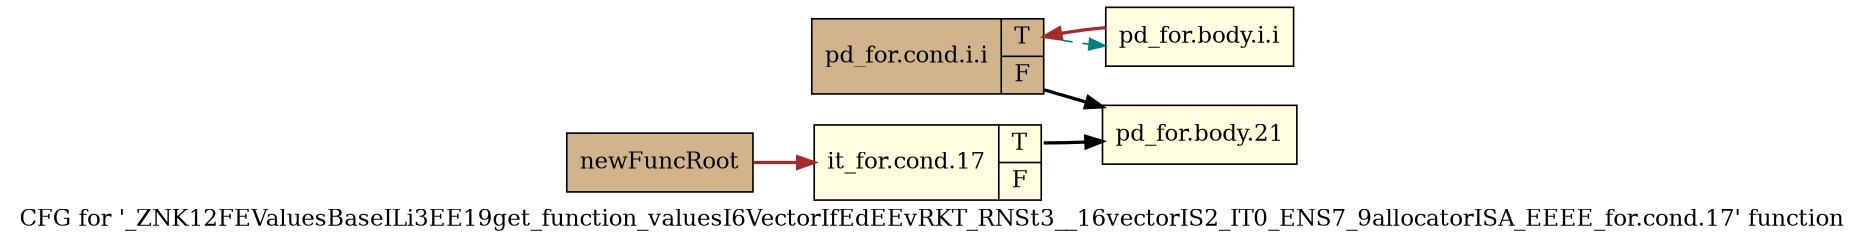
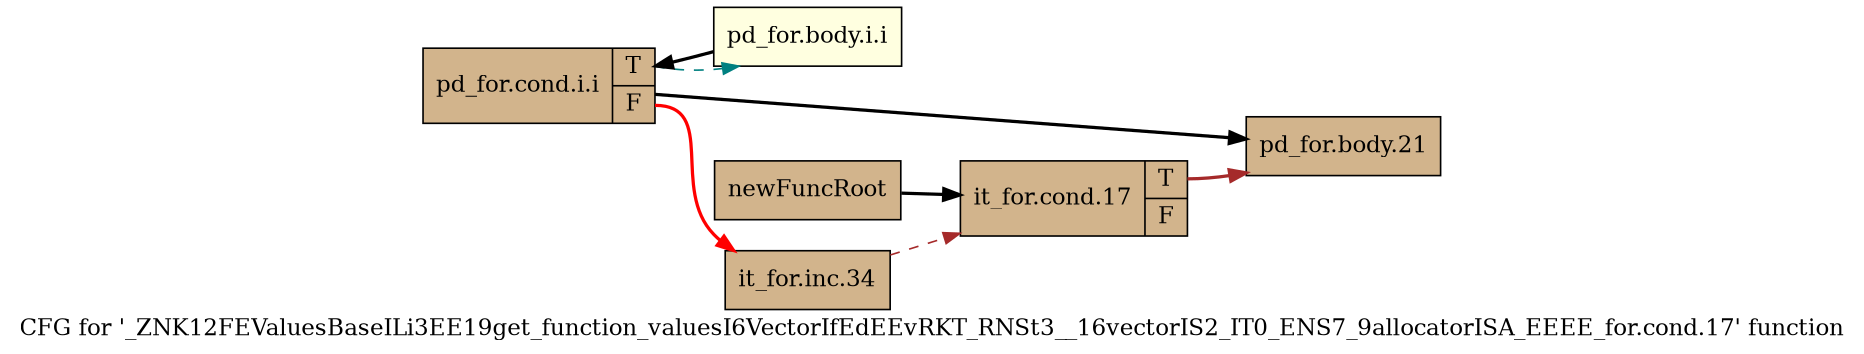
  digraph {
    label="CFG for '_ZNK12FEValuesBaseILi3EE19get_function_valuesI6VectorIfEdEEvRKT_RNSt3__16vectorIS2_IT0_ENS7_9allocatorISA_EEEE_for.cond.17' function"
    rankdir=LR
    node [fillcolor=tan shape=record style=filled]
    edge [color=black style=bold]
    n1 [label="{newFuncRoot}"]
-   n2 [fillcolor=lightyellow label="{it_for.cond.17|{<s0>T|<s1>F}}"]
-   n3 [fillcolor=lightyellow label="{pd_for.body.21}"]
+   n2 [label="{it_for.cond.17|{<s0>T|<s1>F}}"]
+   n3 [label="{pd_for.body.21}"]
    n4 [label="{pd_for.cond.i.i|{<s0>T|<s1>F}}"]
    n5 [fillcolor=lightyellow label="{pd_for.body.i.i}"]
-   n1 -> n2 [color=brown]
-   n2 -> n3 [tailport=s0]
+   n6 [label="{it_for.inc.34}"]
+   n1 -> n2
+   n2 -> n3 [color=brown tailport=s0]
    n4 -> n3
    n4 -> n5 [color=teal style=dashed tailport=s0]
-   n5 -> n4 [color=brown]
+   n4 -> n6 [color=red tailport=s1]
+   n5 -> n4
+   n6 -> n2 [color=brown style=dashed]
  }
